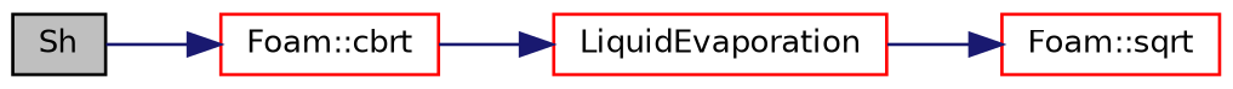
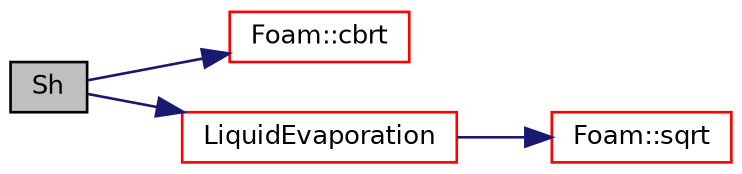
  digraph {
    rankdir=LR
    node [color=red fontname=Helvetica fontsize=10 shape=record]
    edge [color=midnightblue fontname=Helvetica fontsize=10 labelfontname=Helvetica labelfontsize=10 style=solid]
    n1 [color=black fillcolor=grey75 fontcolor=black height=0.2 label=Sh style=filled width=0.4]
    n2 [height=0.2 label="Foam::cbrt" width=0.4]
    n3 [height=0.2 label=LiquidEvaporation width=0.4]
    n4 [height=0.2 label="Foam::sqrt" width=0.4]
    n1 -> n2
-   n2 -> n3
+   n1 -> n3
    n3 -> n4
  }
